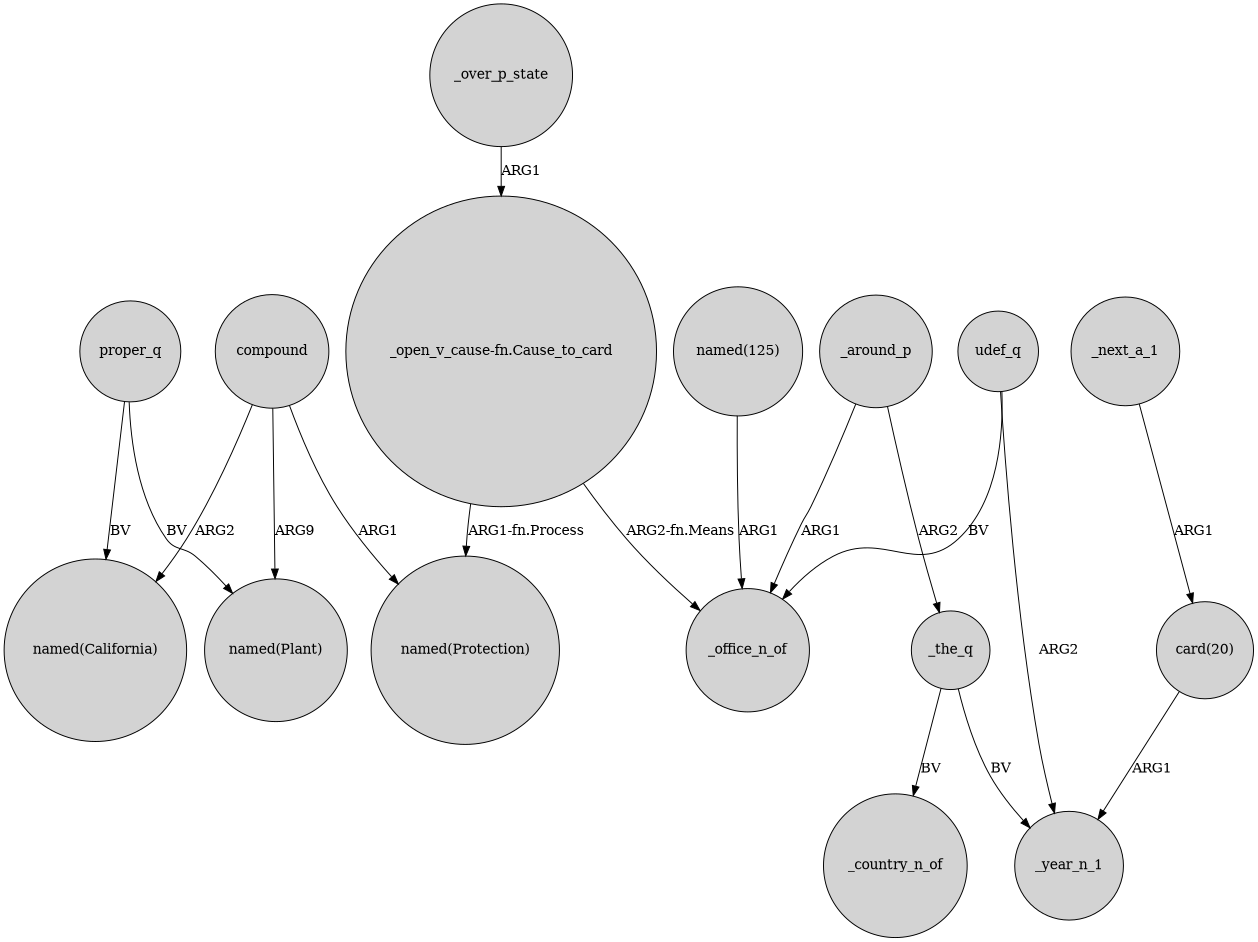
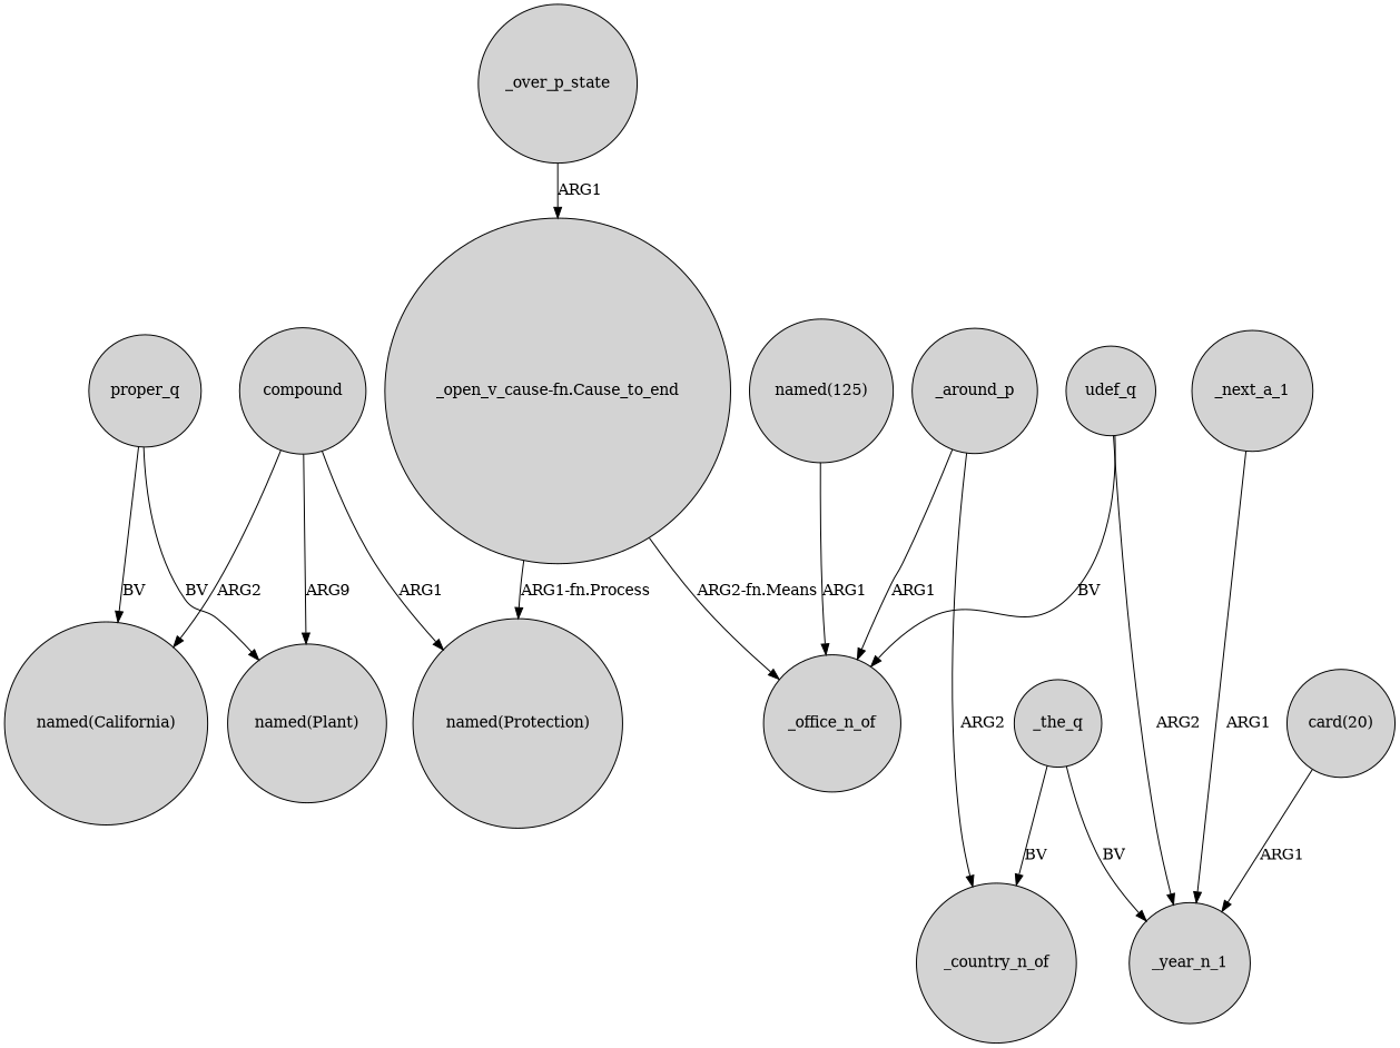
  digraph {
    node [shape=circle style=filled]
    compound
    "named(California)"
    "named(Protection)"
    "named(Plant)"
    n5 [label="named(125)"]
    _office_n_of
    _around_p
    _country_n_of
    proper_q
-   "_open_v_cause-fn.Cause_to_end" [label="_open_v_cause-fn.Cause_to_card"]
+   "_open_v_cause-fn.Cause_to_end"
    "card(20)"
    _year_n_1
    _the_q
    udef_q
    _over_p_state
    _next_a_1
    compound -> "named(California)" [label=ARG2]
    compound -> "named(Protection)" [label=ARG1]
    compound -> "named(Plant)" [label=ARG9]
    n5 -> _office_n_of [label=ARG1]
    _around_p -> _office_n_of [label=ARG1]
-   _around_p -> _the_q [label=ARG2]
+   _around_p -> _country_n_of [label=ARG2]
    proper_q -> "named(California)" [label=BV]
    proper_q -> "named(Plant)" [label=BV]
    "_open_v_cause-fn.Cause_to_end" -> "named(Protection)" [label="ARG1-fn.Process"]
    "_open_v_cause-fn.Cause_to_end" -> _office_n_of [label="ARG2-fn.Means"]
    "card(20)" -> _year_n_1 [label=ARG1]
    _the_q -> _country_n_of [label=BV]
    _the_q -> _year_n_1 [label=BV]
    udef_q -> _office_n_of [label=BV]
    udef_q -> _year_n_1 [label=ARG2]
    _over_p_state -> "_open_v_cause-fn.Cause_to_end" [label=ARG1]
-   _next_a_1 -> "card(20)" [label=ARG1]
+   _next_a_1 -> _year_n_1 [label=ARG1]
  }
